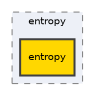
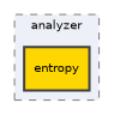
  digraph {
    compound=true
    n1 [color=grey25 fillcolor=gold fontname=Helvetica fontsize=10 label=entropy shape=box style="filled,bold,"]
    subgraph cluster_1 {
      bgcolor="#edf0f7"
      fontname=Helvetica
      fontsize=10
-     label=entropy
+     label=analyzer
      pencolor=grey50
      style="filled,dashed,"
      n1
    }
  }
